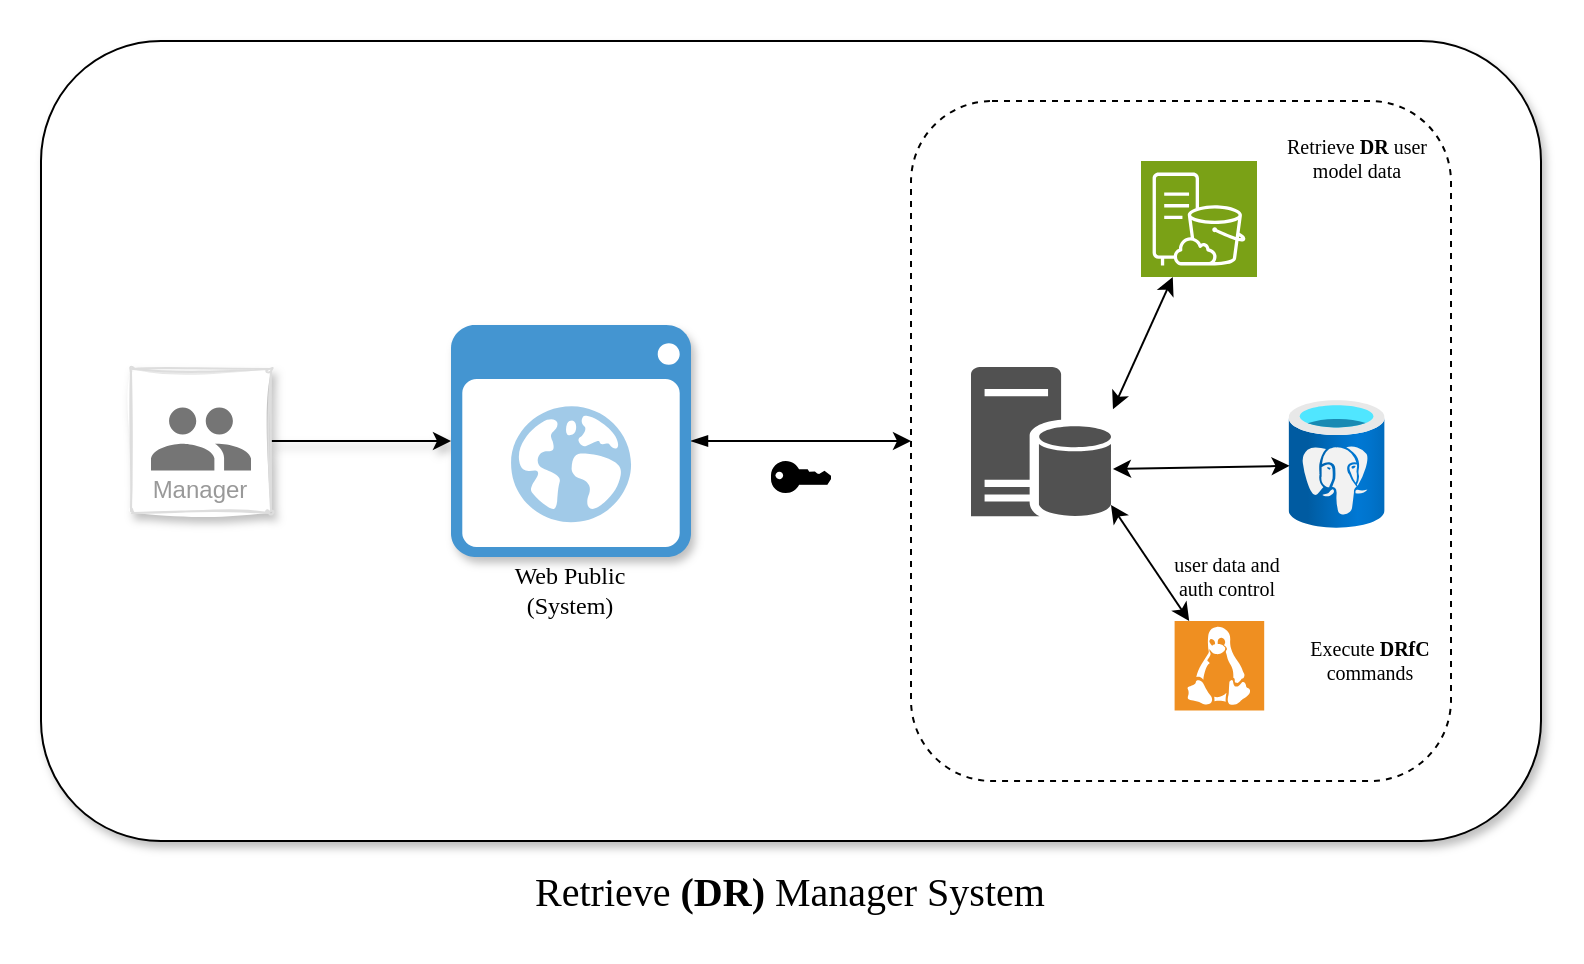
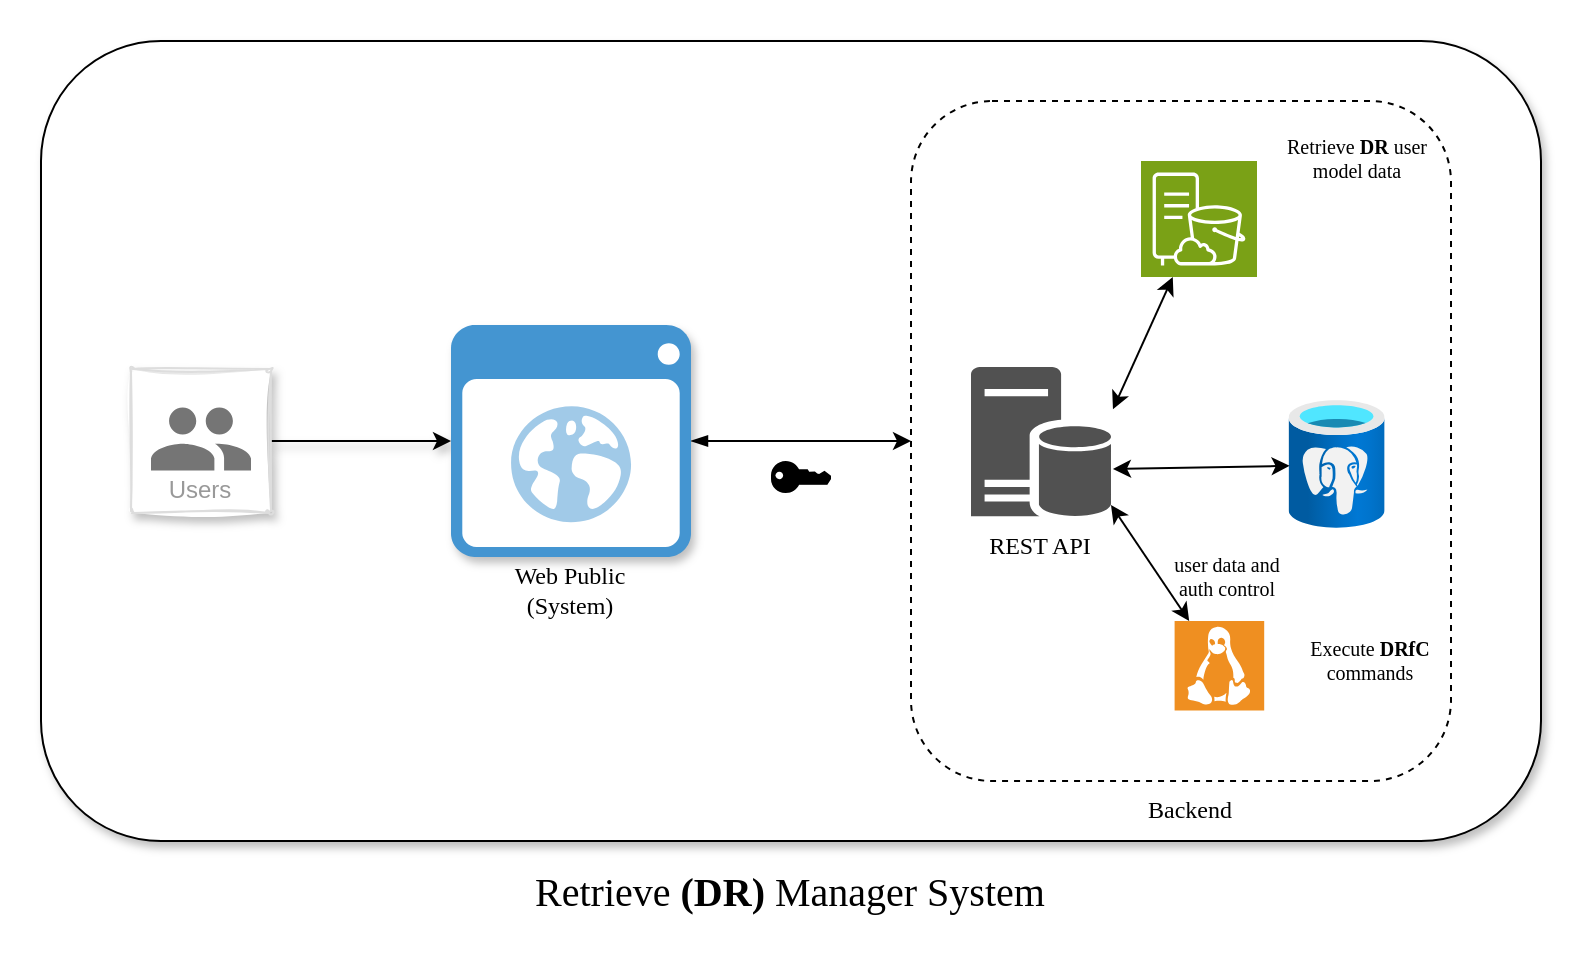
  <mxCell id="0" />
  <mxCell id="1" parent="0" />
  <mxCell id="2" value="" style="rounded=1;whiteSpace=wrap;html=1;shadow=1;" vertex="1" parent="1"><mxGeometry x="20" y="20" width="750" height="400" as="geometry" /></mxCell>
  <mxCell id="3" value="" style="edgeStyle=orthogonalEdgeStyle;rounded=0;orthogonalLoop=1;jettySize=auto;html=1;shadow=1;" edge="1" parent="1" source="4" target="7"><mxGeometry relative="1" as="geometry" /></mxCell>
- <mxCell id="4" value="Manager" style="strokeColor=#dddddd;shadow=1;strokeWidth=1;rounded=1;absoluteArcSize=1;arcSize=2;labelPosition=center;verticalLabelPosition=middle;align=center;verticalAlign=bottom;spacingLeft=0;fontColor=#999999;fontSize=12;whiteSpace=wrap;spacingBottom=2;html=1;sketch=1;curveFitting=1;jiggle=2;glass=0;" vertex="1" parent="1"><mxGeometry x="65" y="184" width="70" height="72" as="geometry" /></mxCell>
+ <mxCell id="4" value="Users" style="strokeColor=#dddddd;shadow=1;strokeWidth=1;rounded=1;absoluteArcSize=1;arcSize=2;labelPosition=center;verticalLabelPosition=middle;align=center;verticalAlign=bottom;spacingLeft=0;fontColor=#999999;fontSize=12;whiteSpace=wrap;spacingBottom=2;html=1;sketch=1;curveFitting=1;jiggle=2;glass=0;" vertex="1" parent="1"><mxGeometry x="65" y="184" width="70" height="72" as="geometry" /></mxCell>
  <mxCell id="5" value="" style="sketch=0;dashed=0;connectable=0;html=1;fillColor=#757575;strokeColor=none;shape=mxgraph.gcp2.users;part=1;" vertex="1" parent="4"><mxGeometry x="0.5" width="50" height="31.5" relative="1" as="geometry"><mxPoint x="-25" y="19.25" as="offset" /></mxGeometry></mxCell>
  <mxCell id="6" value="" style="edgeStyle=orthogonalEdgeStyle;rounded=0;orthogonalLoop=1;jettySize=auto;html=1;startArrow=blockThin;startFill=1;" edge="1" parent="1" source="7" target="9"><mxGeometry relative="1" as="geometry" /></mxCell>
  <mxCell id="7" value="" style="shadow=1;dashed=0;html=1;strokeColor=none;fillColor=#4495D1;labelPosition=center;verticalLabelPosition=bottom;verticalAlign=top;align=center;outlineConnect=0;shape=mxgraph.veeam.2d.web_ui;" vertex="1" parent="1"><mxGeometry x="225" y="162" width="120" height="116" as="geometry" /></mxCell>
  <mxCell id="8" value="Web Public (System)" style="text;html=1;align=center;verticalAlign=middle;whiteSpace=wrap;rounded=0;fontStyle=0;fontFamily=Verdana;" vertex="1" parent="1"><mxGeometry x="235" y="280" width="100" height="30" as="geometry" /></mxCell>
  <mxCell id="9" value="" style="rounded=1;whiteSpace=wrap;html=1;fillColor=none;dashed=1;" vertex="1" parent="1"><mxGeometry x="455" y="50" width="270" height="340" as="geometry" /></mxCell>
  <mxCell id="10" value="Retrieve &lt;b&gt;(DR)&lt;/b&gt; Manager System" style="text;html=1;align=center;verticalAlign=middle;whiteSpace=wrap;rounded=0;fontStyle=0;fontFamily=Verdana;fontSize=20;" vertex="1" parent="1"><mxGeometry x="215" y="430" width="360" height="30" as="geometry" /></mxCell>
  <mxCell id="11" value="" style="outlineConnect=0;dashed=0;verticalLabelPosition=bottom;verticalAlign=top;align=center;html=1;shape=mxgraph.aws3.add_on;fillColor=#000000;gradientColor=none;" vertex="1" parent="1"><mxGeometry x="385" y="230" width="30" height="16" as="geometry" /></mxCell>
  <mxCell id="12" value="" style="sketch=0;pointerEvents=1;shadow=0;dashed=0;html=1;strokeColor=none;labelPosition=center;verticalLabelPosition=bottom;verticalAlign=top;align=center;fillColor=#515151;shape=mxgraph.mscae.enterprise.database_server" vertex="1" parent="1"><mxGeometry x="485" y="183" width="70" height="75" as="geometry" /></mxCell>
+ <mxCell id="13" value="Backend" style="text;html=1;align=center;verticalAlign=middle;whiteSpace=wrap;rounded=0;fontStyle=0;fontFamily=Verdana;" vertex="1" parent="1"><mxGeometry x="545" y="390" width="100" height="30" as="geometry" /></mxCell>
+ <mxCell id="14" value="REST API" style="text;html=1;align=center;verticalAlign=middle;whiteSpace=wrap;rounded=0;fontStyle=0;fontFamily=Verdana;" vertex="1" parent="1"><mxGeometry x="470" y="258" width="100" height="30" as="geometry" /></mxCell>
  <mxCell id="15" value="" style="sketch=0;points=[[0,0,0],[0.25,0,0],[0.5,0,0],[0.75,0,0],[1,0,0],[0,1,0],[0.25,1,0],[0.5,1,0],[0.75,1,0],[1,1,0],[0,0.25,0],[0,0.5,0],[0,0.75,0],[1,0.25,0],[1,0.5,0],[1,0.75,0]];outlineConnect=0;fontColor=#232F3E;fillColor=#7AA116;strokeColor=#ffffff;dashed=0;verticalLabelPosition=bottom;verticalAlign=top;align=center;html=1;fontSize=12;fontStyle=0;aspect=fixed;shape=mxgraph.aws4.resourceIcon;resIcon=mxgraph.aws4.s3_on_outposts_storage;" vertex="1" parent="1"><mxGeometry x="570" y="80" width="58" height="58" as="geometry" /></mxCell>
  <mxCell id="16" value="" style="endArrow=classic;startArrow=classic;html=1;rounded=0;exitX=1.014;exitY=0.282;exitDx=0;exitDy=0;exitPerimeter=0;" edge="1" parent="1" source="12" target="15"><mxGeometry width="50" height="50" relative="1" as="geometry"><mxPoint x="415" y="230" as="sourcePoint" /><mxPoint x="465" y="180" as="targetPoint" /></mxGeometry></mxCell>
  <mxCell id="17" value="" style="shadow=0;dashed=0;html=1;strokeColor=none;fillColor=#EF8F21;labelPosition=center;verticalLabelPosition=bottom;verticalAlign=top;align=center;outlineConnect=0;shape=mxgraph.veeam.linux;" vertex="1" parent="1"><mxGeometry x="586.8" y="310" width="44.8" height="44.8" as="geometry" /></mxCell>
  <mxCell id="18" value="Retrieve &lt;b&gt;DR&lt;/b&gt; user model data" style="text;html=1;align=center;verticalAlign=middle;whiteSpace=wrap;rounded=0;fontStyle=0;fontFamily=Verdana;fontSize=10;" vertex="1" parent="1"><mxGeometry x="641.6" y="69" width="73.4" height="20" as="geometry" /></mxCell>
  <mxCell id="19" value="" style="endArrow=classic;startArrow=classic;html=1;rounded=0;exitX=1;exitY=0.92;exitDx=0;exitDy=0;exitPerimeter=0;" edge="1" parent="1" source="12" target="17"><mxGeometry width="50" height="50" relative="1" as="geometry"><mxPoint x="415" y="230" as="sourcePoint" /><mxPoint x="465" y="180" as="targetPoint" /></mxGeometry></mxCell>
  <mxCell id="20" value="Execute&amp;nbsp;&lt;b&gt;DRfC&lt;/b&gt;&lt;div&gt;commands&lt;/div&gt;" style="text;html=1;align=center;verticalAlign=middle;whiteSpace=wrap;rounded=0;fontStyle=0;fontFamily=Verdana;fontSize=10;" vertex="1" parent="1"><mxGeometry x="650" y="320" width="70" height="20" as="geometry" /></mxCell>
  <mxCell id="21" value="" style="image;aspect=fixed;html=1;points=[];align=center;fontSize=12;image=img/lib/azure2/databases/Azure_Database_PostgreSQL_Server.svg;" vertex="1" parent="1"><mxGeometry x="644.3" y="200" width="48" height="64" as="geometry" /></mxCell>
  <mxCell id="22" value="" style="endArrow=classic;startArrow=classic;html=1;rounded=0;exitX=1.014;exitY=0.68;exitDx=0;exitDy=0;exitPerimeter=0;" edge="1" parent="1" source="12" target="21"><mxGeometry width="50" height="50" relative="1" as="geometry"><mxPoint x="385" y="280" as="sourcePoint" /><mxPoint x="435" y="230" as="targetPoint" /></mxGeometry></mxCell>
  <mxCell id="23" value="user data and auth control" style="text;html=1;align=center;verticalAlign=middle;whiteSpace=wrap;rounded=0;fontStyle=0;fontFamily=Verdana;fontSize=10;" vertex="1" parent="1"><mxGeometry x="576.6" y="278" width="73.4" height="20" as="geometry" /></mxCell>
